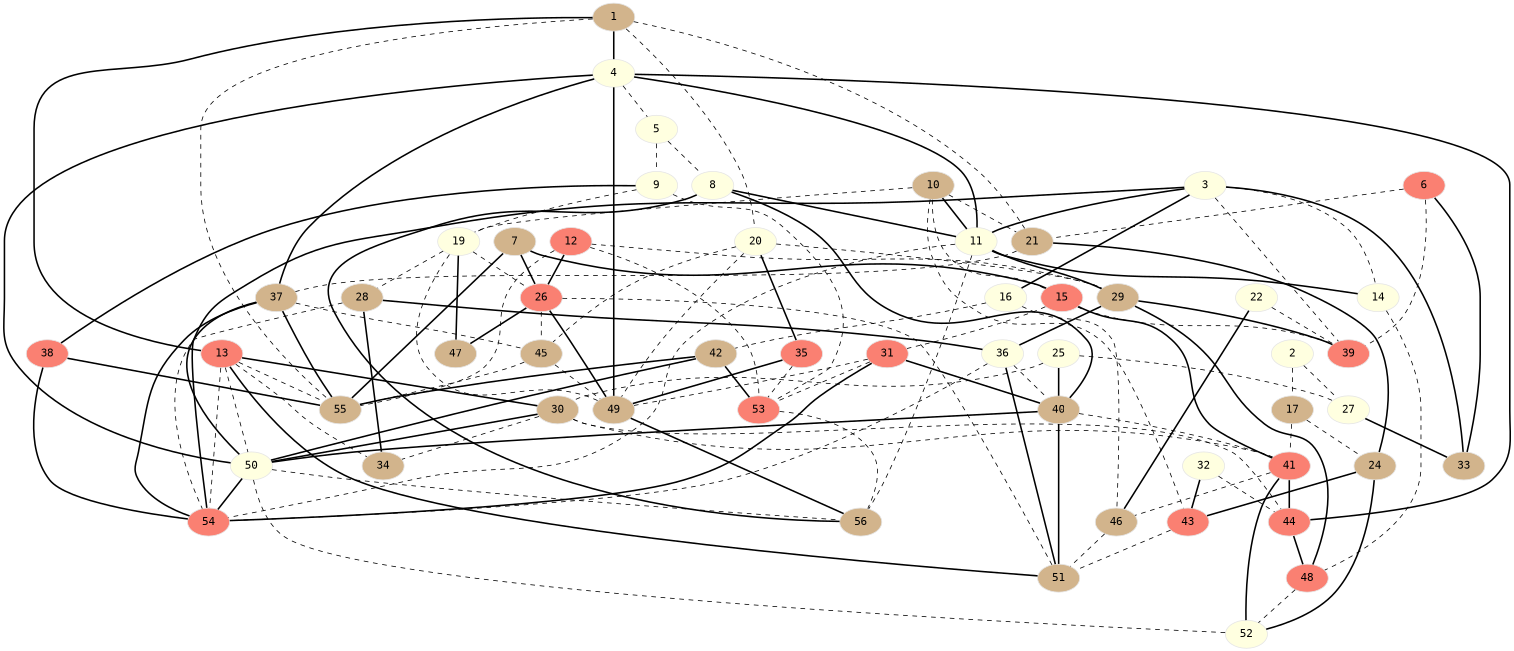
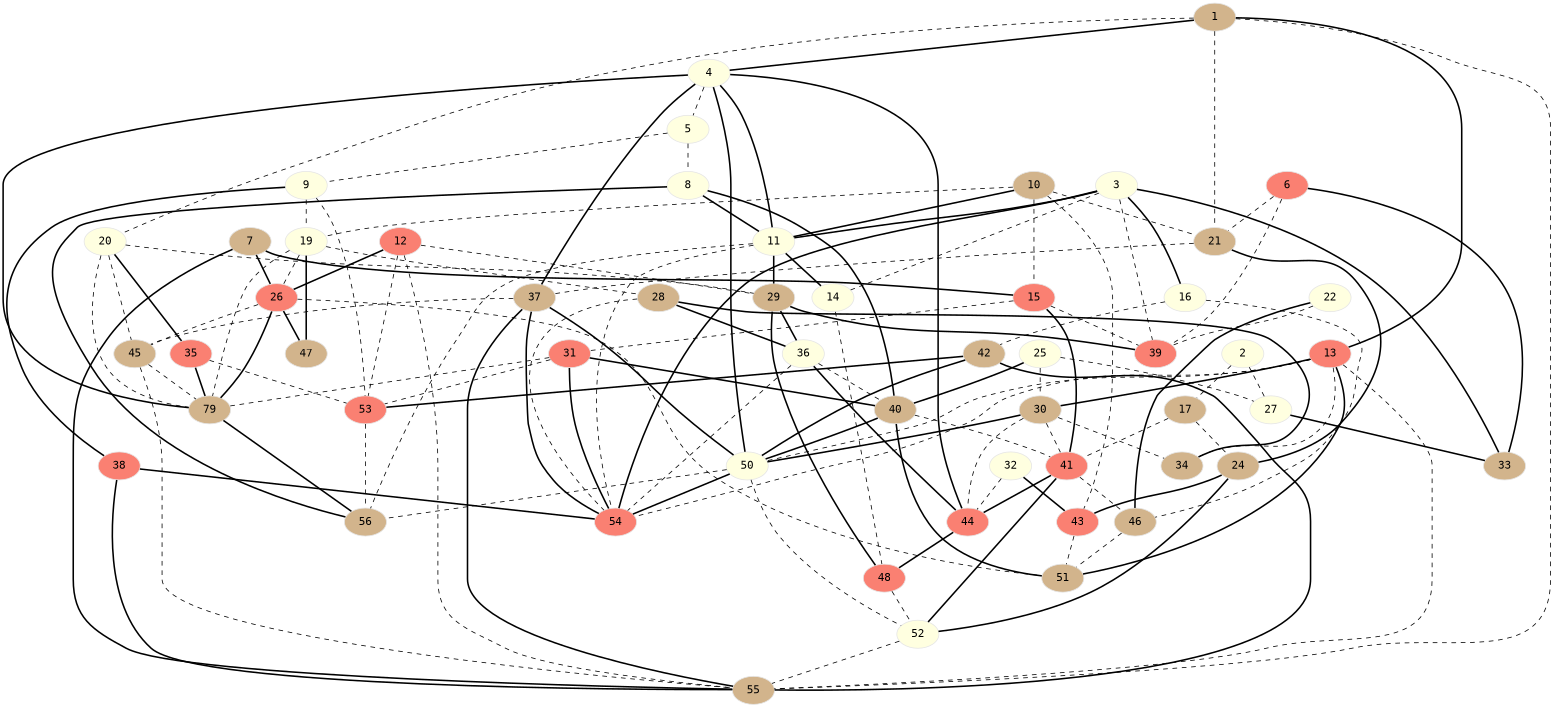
  graph {
    fontname="DejaVu Sans Mono"
    node [color=gray90 fillcolor=tan fontname="DejaVu Sans Mono" style=filled]
    edge [fontname="DejaVu Sans Mono" style=dashed weight=1.0]
    4 [fillcolor=lightyellow]
    1
    13 [fillcolor=salmon]
    20 [fillcolor=lightyellow]
    21
    55
    11 [fillcolor=lightyellow]
    5 [fillcolor=lightyellow]
    37
    44 [fillcolor=salmon]
-   49
+   49 [label=79]
    50 [fillcolor=lightyellow]
    54 [fillcolor=salmon]
    30
    34
    51
    29
    35 [fillcolor=salmon]
    45
    24
    2 [fillcolor=lightyellow]
    17
    27 [fillcolor=lightyellow]
    41 [fillcolor=salmon]
    33
    3 [fillcolor=lightyellow]
    14 [fillcolor=lightyellow]
    16 [fillcolor=lightyellow]
    39 [fillcolor=salmon]
    56
    48 [fillcolor=salmon]
    42
    46
    8 [fillcolor=lightyellow]
    9 [fillcolor=lightyellow]
    52 [fillcolor=lightyellow]
    40
    19 [fillcolor=lightyellow]
    38 [fillcolor=salmon]
    53 [fillcolor=salmon]
    6 [fillcolor=salmon]
    7
    15 [fillcolor=salmon]
    26 [fillcolor=salmon]
    31 [fillcolor=salmon]
    47
    28
    10
    43 [fillcolor=salmon]
    36 [fillcolor=lightyellow]
    12 [fillcolor=salmon]
    22 [fillcolor=lightyellow]
    25 [fillcolor=lightyellow]
    32 [fillcolor=lightyellow]
    4 -- 11 [style=bold]
    4 -- 5
    4 -- 37 [style=bold]
    4 -- 44 [style=bold]
    4 -- 49 [style=bold weight=2.0]
    4 -- 50 [style=bold]
    1 -- 4 [style=bold]
    1 -- 13 [style=bold]
    1 -- 20
    1 -- 21
    1 -- 55
    13 -- 55
    13 -- 50
    13 -- 54
    13 -- 30 [style=bold]
    13 -- 34
    13 -- 51 [style=bold]
    20 -- 49
    20 -- 29
    20 -- 35 [style=bold]
    20 -- 45
    21 -- 37
    21 -- 24 [style=bold]
    11 -- 54
    11 -- 29 [style=bold]
    11 -- 14 [style=bold]
    11 -- 56
    5 -- 8
    5 -- 9
    37 -- 55 [style=bold]
    37 -- 50 [style=bold]
    37 -- 54 [style=bold]
    37 -- 45
    44 -- 48 [style=bold]
    49 -- 56 [style=bold]
    50 -- 54 [style=bold]
    50 -- 56
    50 -- 52
    30 -- 44 [weight=2.0]
    30 -- 50 [style=bold]
    30 -- 34
    30 -- 41
    29 -- 39 [style=bold]
    29 -- 48 [style=bold]
    29 -- 36 [style=bold]
    35 -- 49 [style=bold]
    35 -- 53
    45 -- 55
    45 -- 49
    24 -- 52 [style=bold]
    24 -- 43 [style=bold]
    2 -- 17
    2 -- 27
    17 -- 24
    17 -- 41
    27 -- 33 [style=bold]
    41 -- 44 [style=bold]
    41 -- 46
    41 -- 52 [style=bold weight=2.0]
    3 -- 11 [style=bold]
    3 -- 54 [style=bold]
    3 -- 33 [style=bold]
    3 -- 14
    3 -- 16 [style=bold]
    3 -- 39
    14 -- 48
    16 -- 42
    16 -- 46
    48 -- 52
    42 -- 55 [style=bold weight=2.0]
    42 -- 50 [style=bold]
    42 -- 53 [style=bold]
    46 -- 51
    8 -- 11 [style=bold]
    8 -- 56 [style=bold]
    8 -- 40 [style=bold]
    9 -- 19 [weight=2.0]
    9 -- 38 [style=bold]
    9 -- 53
+   52 -- 55
    40 -- 50 [style=bold]
    40 -- 51 [style=bold weight=2.0]
    40 -- 41 [weight=3.0]
    19 -- 49 [weight=2.0]
    19 -- 26
    19 -- 47 [style=bold]
    19 -- 28
    38 -- 55 [style=bold]
    38 -- 54 [style=bold]
    53 -- 56
    6 -- 21
    6 -- 33 [style=bold]
    6 -- 39
    7 -- 55 [style=bold]
    7 -- 15 [style=bold]
    7 -- 26 [style=bold]
    15 -- 41 [style=bold]
    15 -- 39
    15 -- 31
    26 -- 49 [style=bold]
    26 -- 51
    26 -- 45
    26 -- 47 [style=bold]
    31 -- 49
    31 -- 54 [style=bold]
    31 -- 40 [style=bold]
    31 -- 53
    28 -- 54
    28 -- 34 [style=bold]
    28 -- 36 [style=bold]
    10 -- 21
    10 -- 11 [style=bold]
    10 -- 19
    10 -- 15
    10 -- 43
    43 -- 51
    36 -- 54
-   36 -- 51 [style=bold]
+   36 -- 44 [style=bold]
    36 -- 40
    12 -- 55
    12 -- 29
    12 -- 53
    12 -- 26 [style=bold]
    22 -- 39
    22 -- 46 [style=bold]
    25 -- 30
    25 -- 27
    25 -- 40 [style=bold]
    32 -- 44
    32 -- 43 [style=bold]
  }
